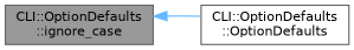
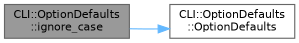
  digraph {
    rankdir=LR
    node [fontname=Helvetica fontsize=10 shape=box style=filled]
    n1 [color=gray40 fillcolor=grey60 fontcolor=black height=0.2 label="CLI::OptionDefaults\l::ignore_case" width=0.4]
    n2 [color=grey40 fillcolor=white height=0.2 label="CLI::OptionDefaults\l::OptionDefaults" width=0.4]
-   n2 -> n1 [color=steelblue1 fontname=Helvetica fontsize=10 labelfontname=Helvetica labelfontsize=10 style=solid]
+   n1 -> n2 [color=steelblue1 fontname=Helvetica fontsize=10 labelfontname=Helvetica labelfontsize=10 style=solid]
  }
